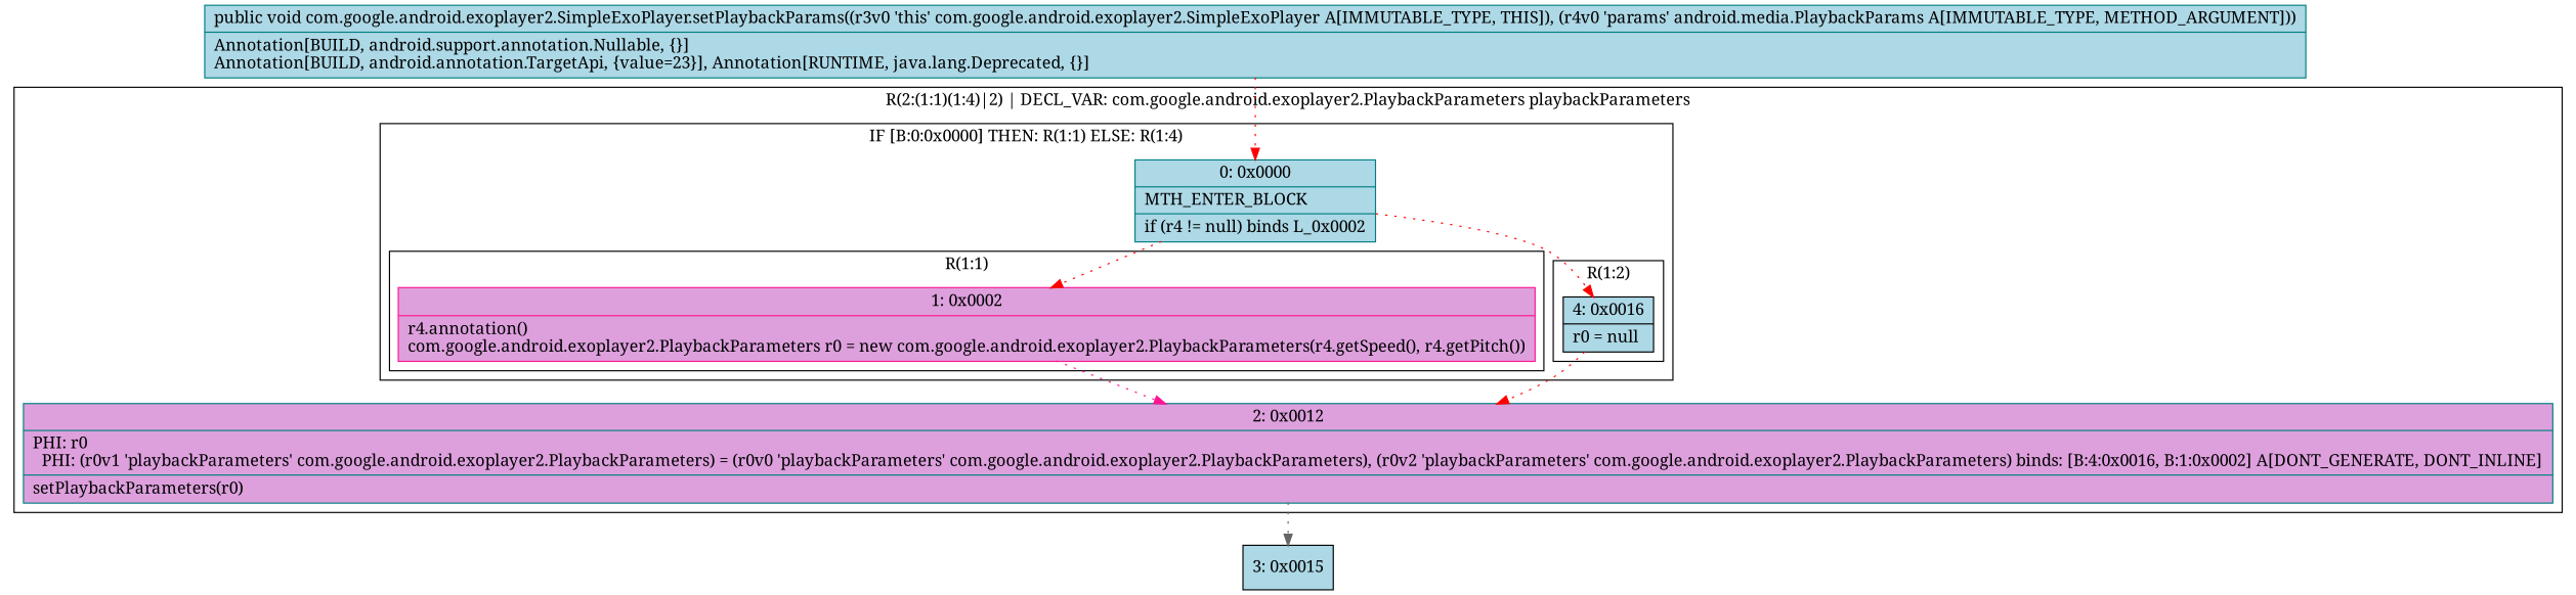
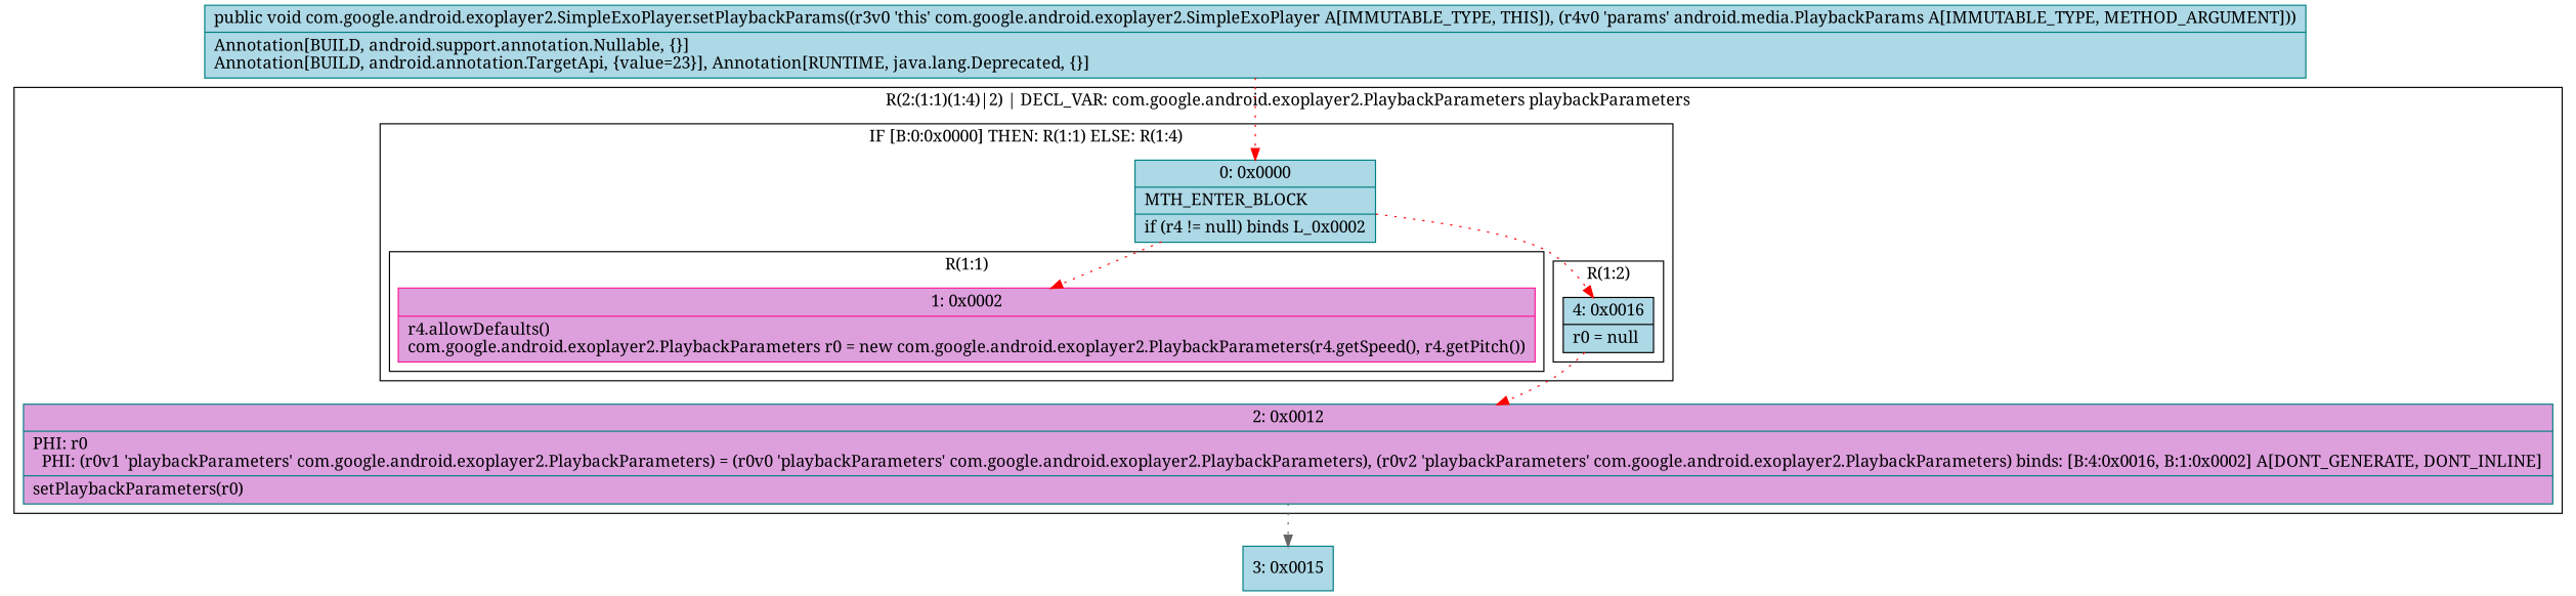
  digraph {
    fontname="Noto Serif"
    node [color=teal fillcolor=lightblue fontname="Noto Serif" shape=record style=filled]
    edge [color=red fontname="Noto Serif" style=dotted]
-   n1 [color=deeppink fillcolor=plum label="{1\:\ 0x0002|r4.annotation()\lcom.google.android.exoplayer2.PlaybackParameters r0 = new com.google.android.exoplayer2.PlaybackParameters(r4.getSpeed(), r4.getPitch())\l}"]
+   n1 [color=deeppink fillcolor=plum label="{1\:\ 0x0002|r4.allowDefaults()\lcom.google.android.exoplayer2.PlaybackParameters r0 = new com.google.android.exoplayer2.PlaybackParameters(r4.getSpeed(), r4.getPitch())\l}"]
    n2 [color=black label="{4\:\ 0x0016|r0 = null\l}"]
    n3 [label="{0\:\ 0x0000|MTH_ENTER_BLOCK\l|if (r4 != null) binds L_0x0002\l}"]
    n4 [fillcolor=plum label="{2\:\ 0x0012|PHI: r0 \l  PHI: (r0v1 'playbackParameters' com.google.android.exoplayer2.PlaybackParameters) = (r0v0 'playbackParameters' com.google.android.exoplayer2.PlaybackParameters), (r0v2 'playbackParameters' com.google.android.exoplayer2.PlaybackParameters) binds: [B:4:0x0016, B:1:0x0002] A[DONT_GENERATE, DONT_INLINE]\l|setPlaybackParameters(r0)\l}"]
-   n5 [color=black label="{3\:\ 0x0015}"]
+   n5 [label="{3\:\ 0x0015}"]
    n6 [label="{public void com.google.android.exoplayer2.SimpleExoPlayer.setPlaybackParams((r3v0 'this' com.google.android.exoplayer2.SimpleExoPlayer A[IMMUTABLE_TYPE, THIS]), (r4v0 'params' android.media.PlaybackParams A[IMMUTABLE_TYPE, METHOD_ARGUMENT]))  | Annotation[BUILD, android.support.annotation.Nullable, \{\}]\lAnnotation[BUILD, android.annotation.TargetApi, \{value=23\}], Annotation[RUNTIME, java.lang.Deprecated, \{\}]\l}"]
    subgraph cluster_1 {
      label="R(2:(1:1)(1:4)|2) | DECL_VAR: com.google.android.exoplayer2.PlaybackParameters playbackParameters\l"
      n4
      subgraph cluster_2 {
        label="IF [B:0:0x0000] THEN: R(1:1) ELSE: R(1:4)"
        n3
        subgraph cluster_3 {
          label="R(1:1)"
          n1
        }
        subgraph cluster_4 {
          label="R(1:2)"
          n2
        }
      }
    }
-   n1 -> n4 [color=deeppink]
    n2 -> n4
    n3 -> n1
    n3 -> n2
    n4 -> n5 [color=gray40]
    n6 -> n3
  }
